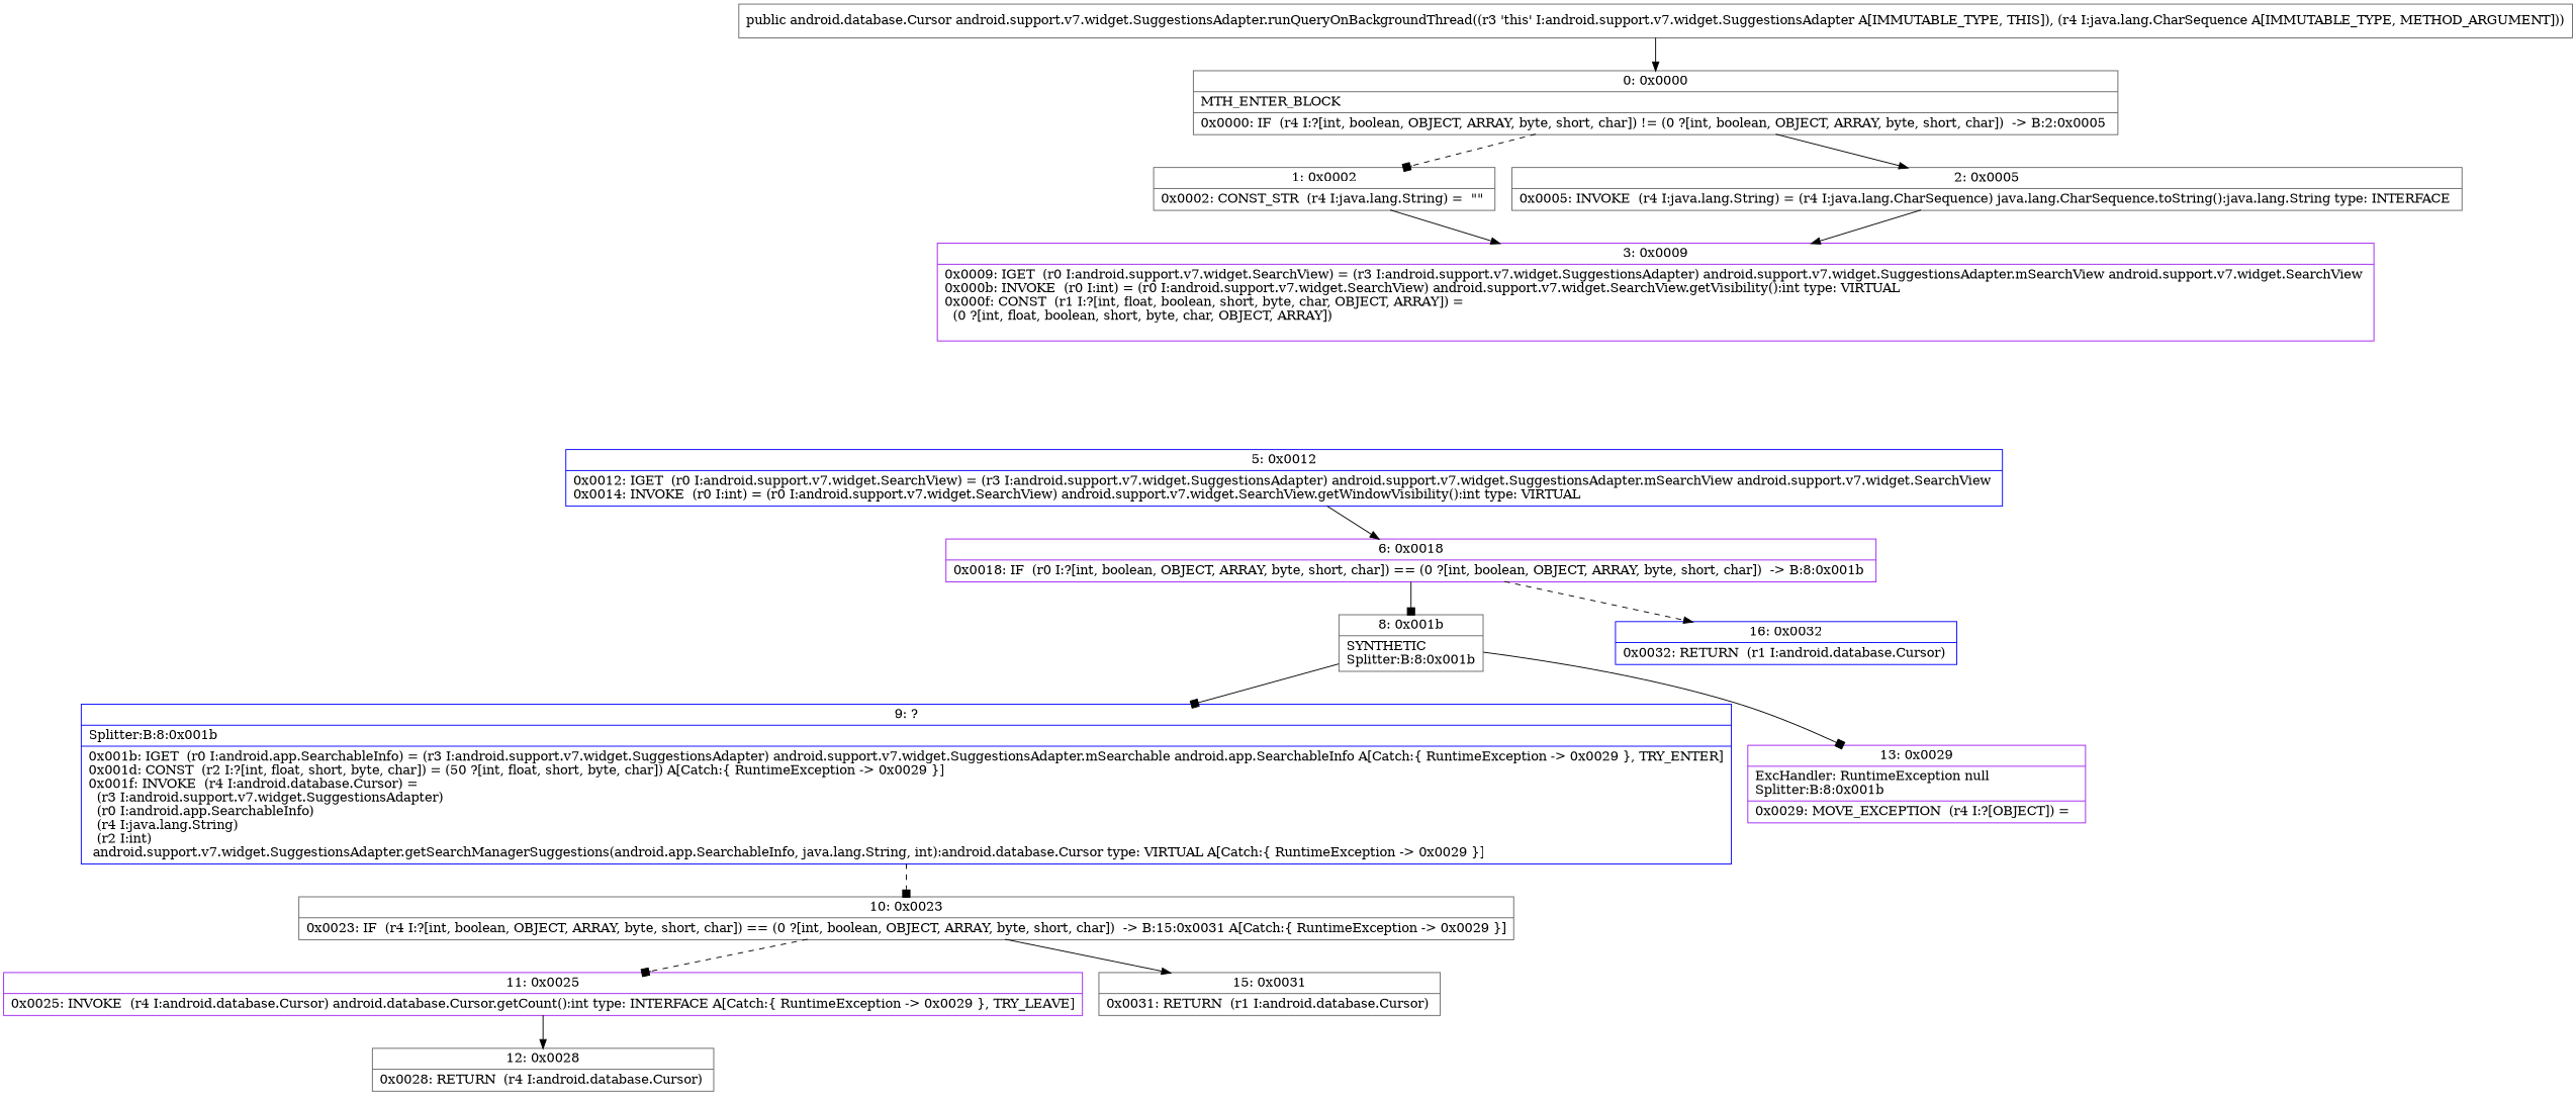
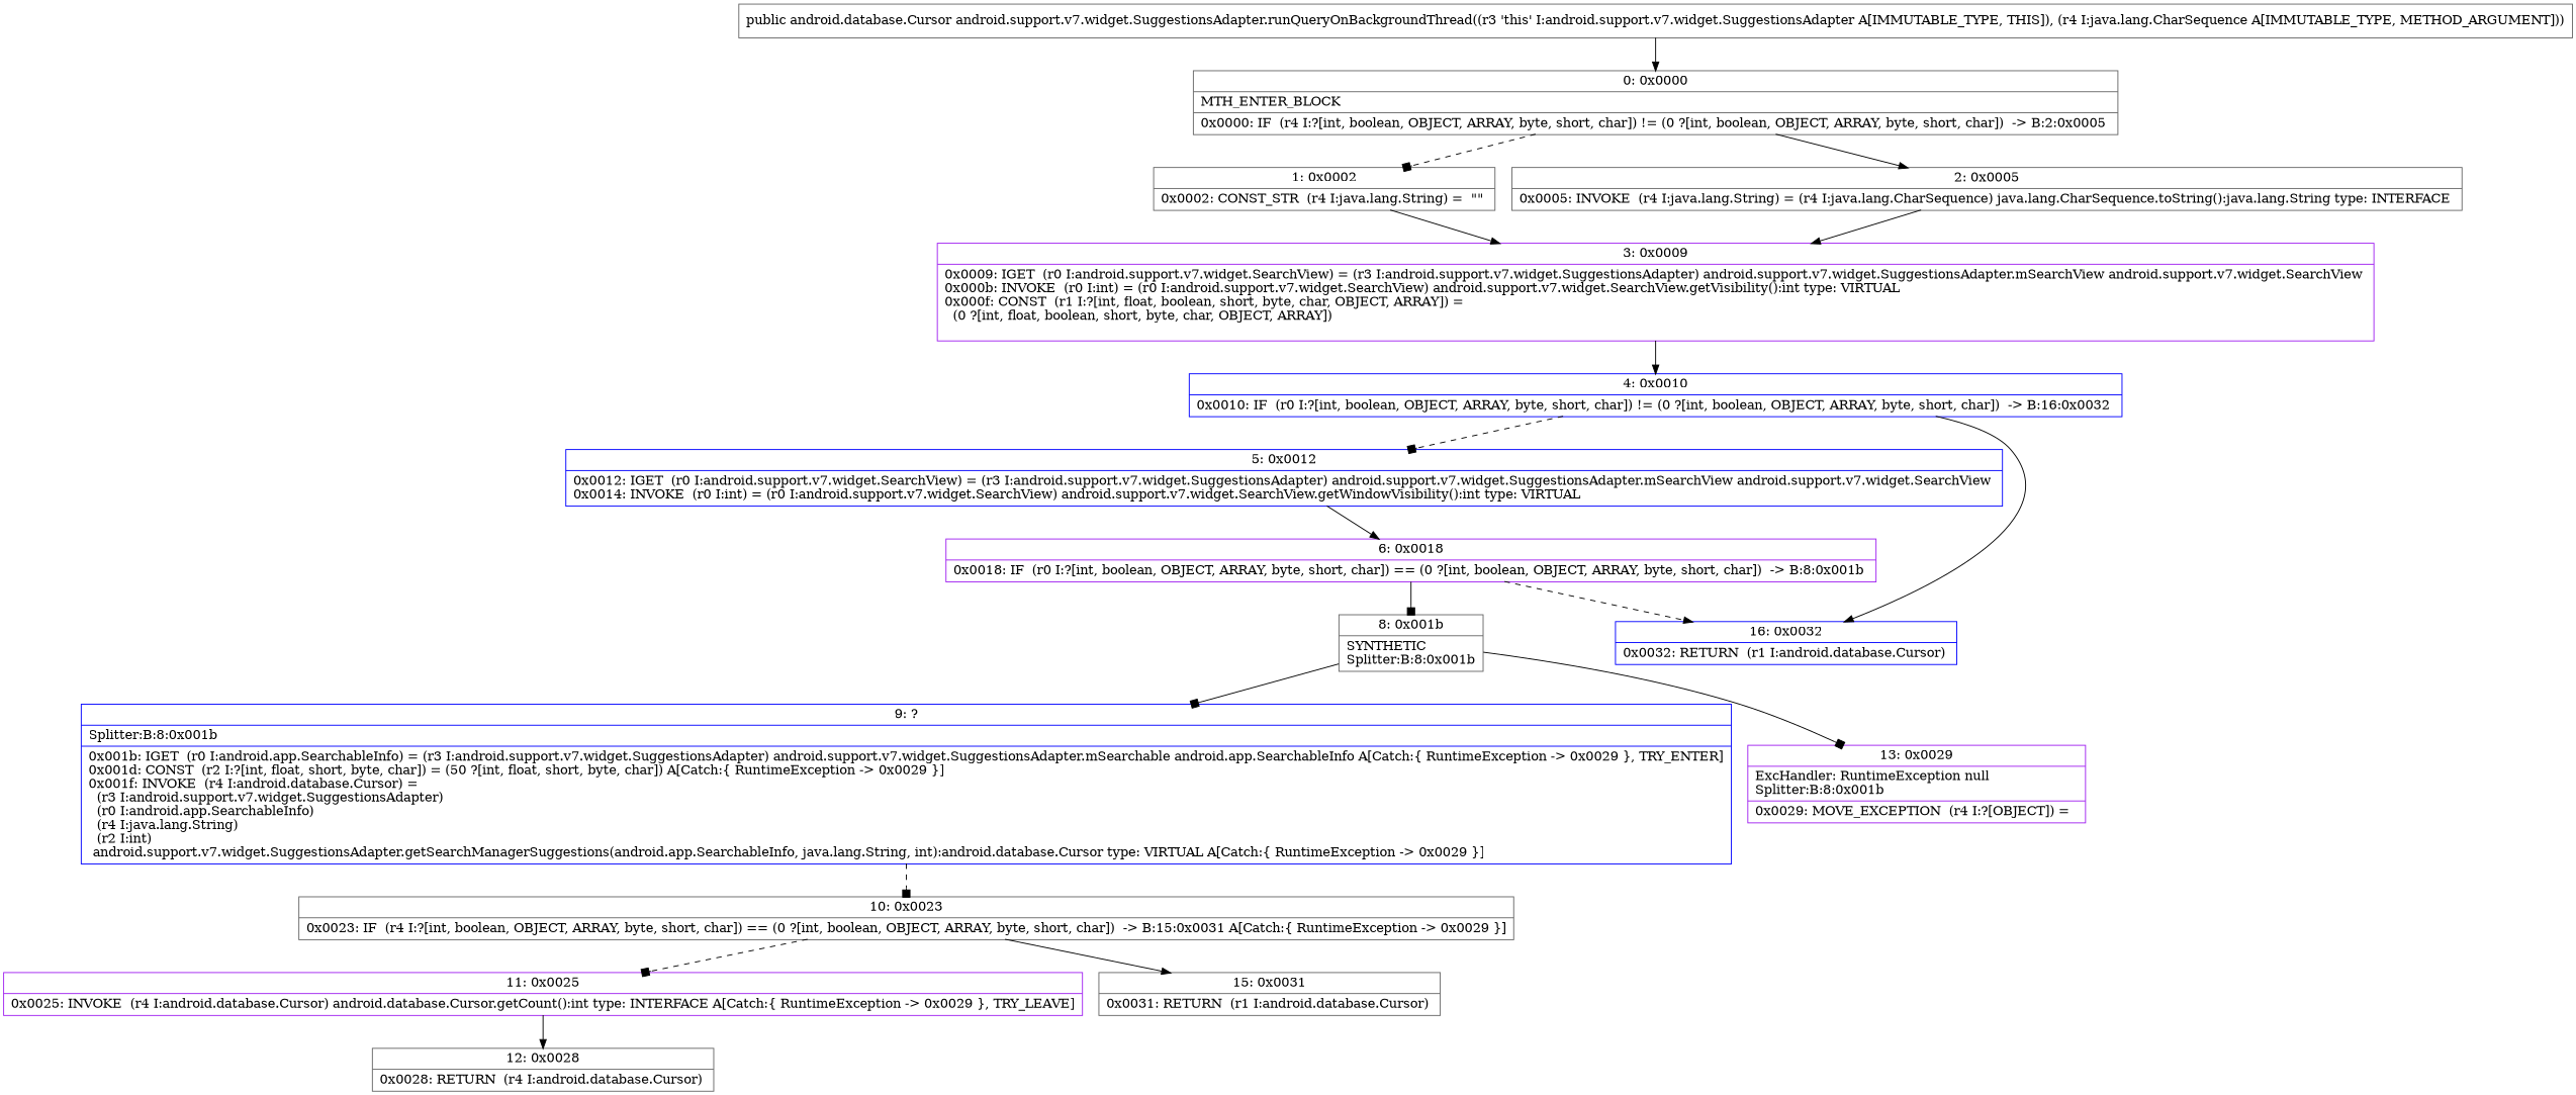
  digraph {
    node [color=gray40 shape=record]
    edge [arrowhead=normal]
    n1 [label="{0\:\ 0x0000|MTH_ENTER_BLOCK\l|0x0000: IF  (r4 I:?[int, boolean, OBJECT, ARRAY, byte, short, char]) != (0 ?[int, boolean, OBJECT, ARRAY, byte, short, char])  \-\> B:2:0x0005 \l}"]
    n2 [label="{1\:\ 0x0002|0x0002: CONST_STR  (r4 I:java.lang.String) =  \"\" \l}"]
    n3 [label="{2\:\ 0x0005|0x0005: INVOKE  (r4 I:java.lang.String) = (r4 I:java.lang.CharSequence) java.lang.CharSequence.toString():java.lang.String type: INTERFACE \l}"]
    n4 [color=purple label="{3\:\ 0x0009|0x0009: IGET  (r0 I:android.support.v7.widget.SearchView) = (r3 I:android.support.v7.widget.SuggestionsAdapter) android.support.v7.widget.SuggestionsAdapter.mSearchView android.support.v7.widget.SearchView \l0x000b: INVOKE  (r0 I:int) = (r0 I:android.support.v7.widget.SearchView) android.support.v7.widget.SearchView.getVisibility():int type: VIRTUAL \l0x000f: CONST  (r1 I:?[int, float, boolean, short, byte, char, OBJECT, ARRAY]) = \l  (0 ?[int, float, boolean, short, byte, char, OBJECT, ARRAY])\l \l}"]
+   n5 [color=blue label="{4\:\ 0x0010|0x0010: IF  (r0 I:?[int, boolean, OBJECT, ARRAY, byte, short, char]) != (0 ?[int, boolean, OBJECT, ARRAY, byte, short, char])  \-\> B:16:0x0032 \l}"]
    n6 [color=blue label="{5\:\ 0x0012|0x0012: IGET  (r0 I:android.support.v7.widget.SearchView) = (r3 I:android.support.v7.widget.SuggestionsAdapter) android.support.v7.widget.SuggestionsAdapter.mSearchView android.support.v7.widget.SearchView \l0x0014: INVOKE  (r0 I:int) = (r0 I:android.support.v7.widget.SearchView) android.support.v7.widget.SearchView.getWindowVisibility():int type: VIRTUAL \l}"]
    n7 [color=blue label="{16\:\ 0x0032|0x0032: RETURN  (r1 I:android.database.Cursor) \l}"]
    n8 [color=purple label="{6\:\ 0x0018|0x0018: IF  (r0 I:?[int, boolean, OBJECT, ARRAY, byte, short, char]) == (0 ?[int, boolean, OBJECT, ARRAY, byte, short, char])  \-\> B:8:0x001b \l}"]
    n9 [label="{8\:\ 0x001b|SYNTHETIC\lSplitter:B:8:0x001b\l}"]
    n10 [color=blue label="{9\:\ ?|Splitter:B:8:0x001b\l|0x001b: IGET  (r0 I:android.app.SearchableInfo) = (r3 I:android.support.v7.widget.SuggestionsAdapter) android.support.v7.widget.SuggestionsAdapter.mSearchable android.app.SearchableInfo A[Catch:\{ RuntimeException \-\> 0x0029 \}, TRY_ENTER]\l0x001d: CONST  (r2 I:?[int, float, short, byte, char]) = (50 ?[int, float, short, byte, char]) A[Catch:\{ RuntimeException \-\> 0x0029 \}]\l0x001f: INVOKE  (r4 I:android.database.Cursor) = \l  (r3 I:android.support.v7.widget.SuggestionsAdapter)\l  (r0 I:android.app.SearchableInfo)\l  (r4 I:java.lang.String)\l  (r2 I:int)\l android.support.v7.widget.SuggestionsAdapter.getSearchManagerSuggestions(android.app.SearchableInfo, java.lang.String, int):android.database.Cursor type: VIRTUAL A[Catch:\{ RuntimeException \-\> 0x0029 \}]\l}"]
    n11 [color=purple label="{13\:\ 0x0029|ExcHandler: RuntimeException null\lSplitter:B:8:0x001b\l|0x0029: MOVE_EXCEPTION  (r4 I:?[OBJECT]) =  \l}"]
    n12 [label="{10\:\ 0x0023|0x0023: IF  (r4 I:?[int, boolean, OBJECT, ARRAY, byte, short, char]) == (0 ?[int, boolean, OBJECT, ARRAY, byte, short, char])  \-\> B:15:0x0031 A[Catch:\{ RuntimeException \-\> 0x0029 \}]\l}"]
    n13 [color=purple label="{11\:\ 0x0025|0x0025: INVOKE  (r4 I:android.database.Cursor) android.database.Cursor.getCount():int type: INTERFACE A[Catch:\{ RuntimeException \-\> 0x0029 \}, TRY_LEAVE]\l}"]
    n14 [label="{15\:\ 0x0031|0x0031: RETURN  (r1 I:android.database.Cursor) \l}"]
    n15 [label="{12\:\ 0x0028|0x0028: RETURN  (r4 I:android.database.Cursor) \l}"]
    n16 [label="{public android.database.Cursor android.support.v7.widget.SuggestionsAdapter.runQueryOnBackgroundThread((r3 'this' I:android.support.v7.widget.SuggestionsAdapter A[IMMUTABLE_TYPE, THIS]), (r4 I:java.lang.CharSequence A[IMMUTABLE_TYPE, METHOD_ARGUMENT])) }"]
    n1 -> n2 [arrowhead=box style=dashed]
    n1 -> n3
    n2 -> n4
    n3 -> n4
+   n4 -> n5
+   n5 -> n6 [arrowhead=box style=dashed]
+   n5 -> n7
    n6 -> n8
    n8 -> n7 [style=dashed]
    n8 -> n9 [arrowhead=box]
    n9 -> n10 [arrowhead=box]
    n9 -> n11 [arrowhead=box]
    n10 -> n12 [arrowhead=box style=dashed]
    n12 -> n13 [arrowhead=box style=dashed]
    n12 -> n14
    n13 -> n15
    n16 -> n1
  }
